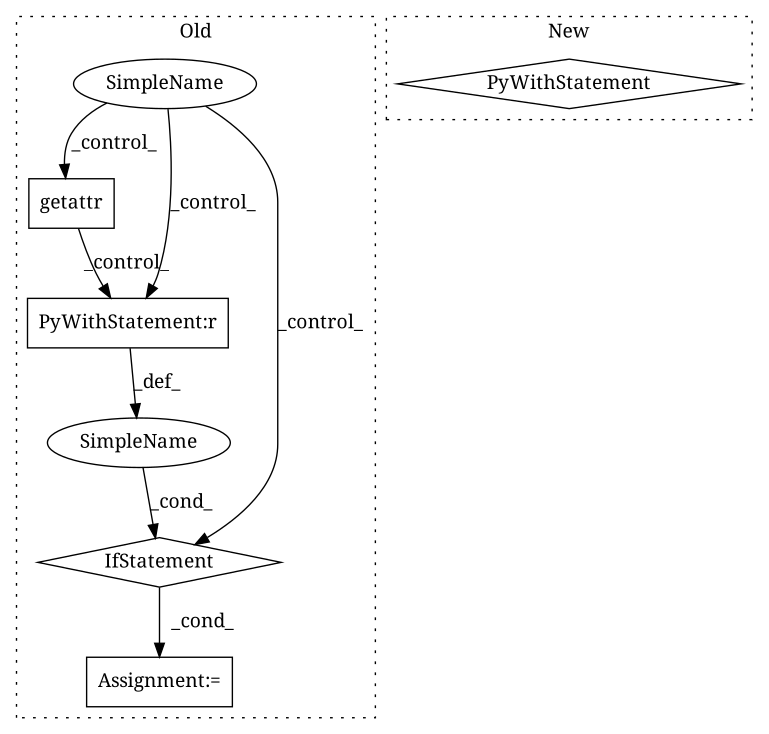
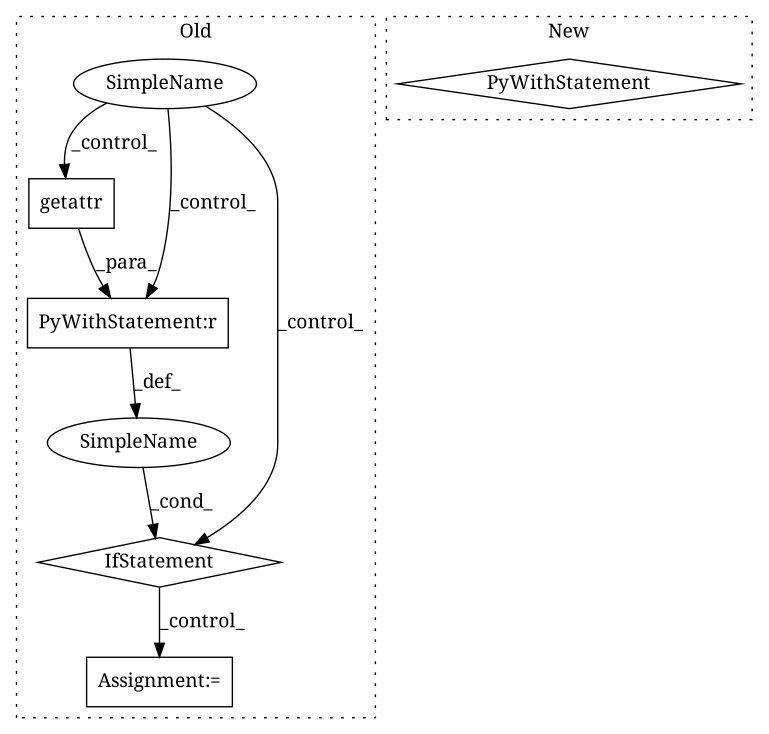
  digraph {
    fontname="Noto Serif"
    node [a=42 fontname="Noto Serif" shape=box]
    edge [fontname="Noto Serif"]
    n1 [a=32 l="8,1" label=getattr s="2191,2228"]
    n2 [label=SimpleName shape=ellipse]
    n3 [a=27 l=4 label="PyWithStatement:r" s=2256]
    n4 [a=25 l="4,2" label=IfStatement s="2241,2264" shape=diamond]
    n5 [a=7 l=1 label="Assignment:=" s=2388]
    n6 [label=SimpleName shape=ellipse]
    n7 [a=104 l="10,2" label=PyWithStatement s="2039,2066" shape=diamond]
    subgraph cluster_1 {
      label=Old
      style=dotted
      n1
      n2
      n3
      n4
      n5
      n6
    }
    subgraph cluster_2 {
      label=New
      style=dotted
      n7
    }
-   n1 -> n3 [label=_control_]
+   n1 -> n3 [label=_para_]
    n2 -> n1 [label=_control_]
    n2 -> n3 [label=_control_]
    n2 -> n4 [label=_control_]
    n3 -> n6 [label=_def_]
-   n4 -> n5 [label=_cond_]
+   n4 -> n5 [label=_control_]
    n6 -> n4 [label=_cond_]
  }
